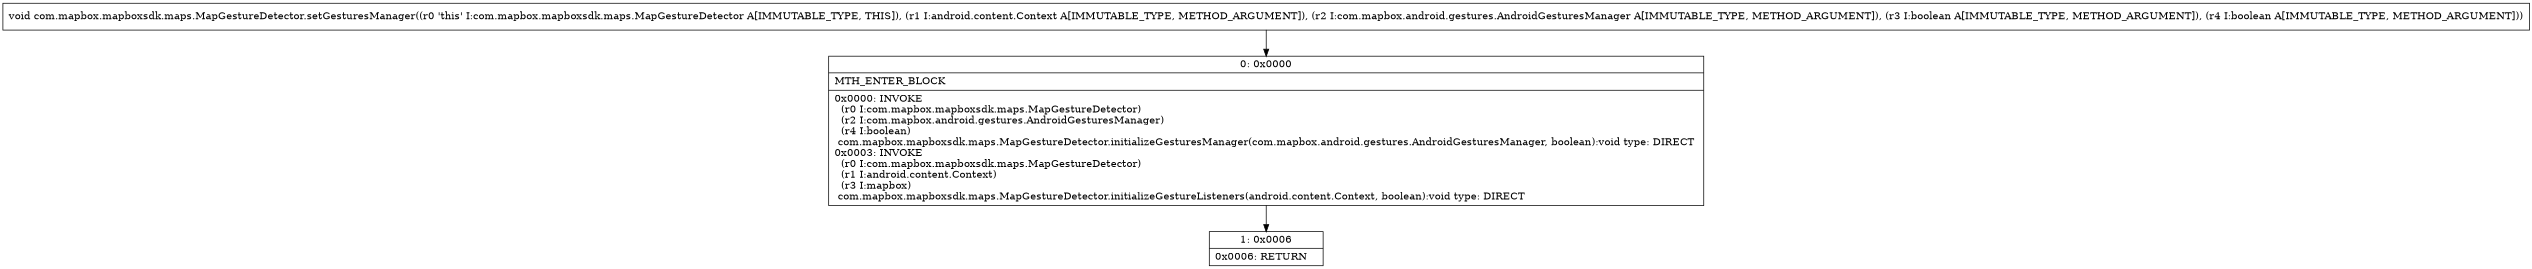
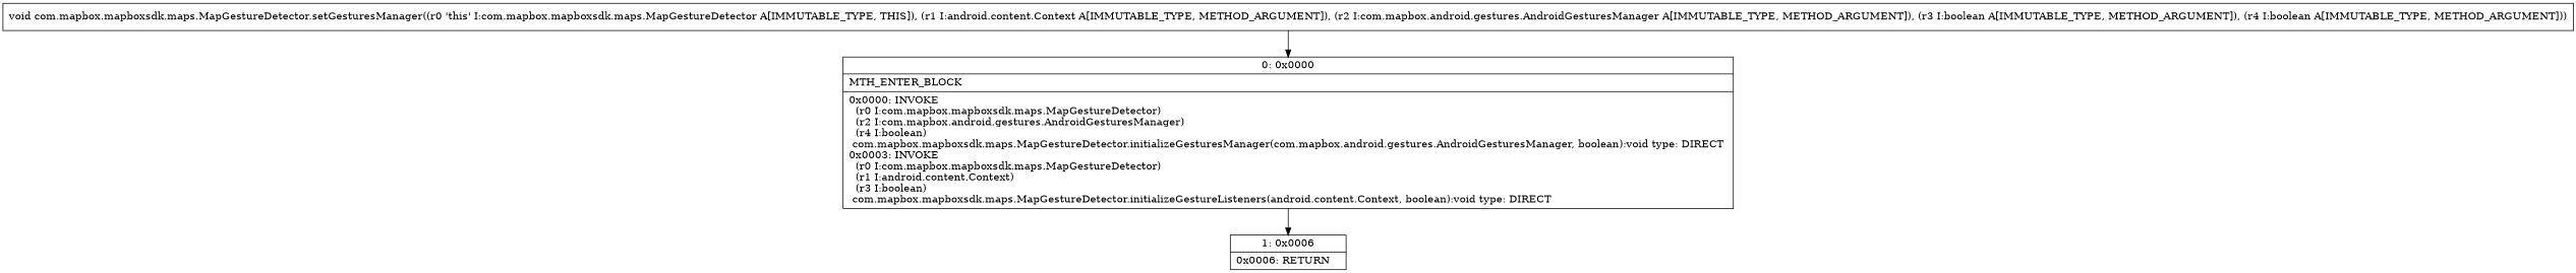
  digraph {
    node [shape=record]
-   n1 [label="{0\:\ 0x0000|MTH_ENTER_BLOCK\l|0x0000: INVOKE  \l  (r0 I:com.mapbox.mapboxsdk.maps.MapGestureDetector)\l  (r2 I:com.mapbox.android.gestures.AndroidGesturesManager)\l  (r4 I:boolean)\l com.mapbox.mapboxsdk.maps.MapGestureDetector.initializeGesturesManager(com.mapbox.android.gestures.AndroidGesturesManager, boolean):void type: DIRECT \l0x0003: INVOKE  \l  (r0 I:com.mapbox.mapboxsdk.maps.MapGestureDetector)\l  (r1 I:android.content.Context)\l  (r3 I:mapbox)\l com.mapbox.mapboxsdk.maps.MapGestureDetector.initializeGestureListeners(android.content.Context, boolean):void type: DIRECT \l}"]
+   n1 [label="{0\:\ 0x0000|MTH_ENTER_BLOCK\l|0x0000: INVOKE  \l  (r0 I:com.mapbox.mapboxsdk.maps.MapGestureDetector)\l  (r2 I:com.mapbox.android.gestures.AndroidGesturesManager)\l  (r4 I:boolean)\l com.mapbox.mapboxsdk.maps.MapGestureDetector.initializeGesturesManager(com.mapbox.android.gestures.AndroidGesturesManager, boolean):void type: DIRECT \l0x0003: INVOKE  \l  (r0 I:com.mapbox.mapboxsdk.maps.MapGestureDetector)\l  (r1 I:android.content.Context)\l  (r3 I:boolean)\l com.mapbox.mapboxsdk.maps.MapGestureDetector.initializeGestureListeners(android.content.Context, boolean):void type: DIRECT \l}"]
    n2 [label="{1\:\ 0x0006|0x0006: RETURN   \l}"]
    n3 [label="{void com.mapbox.mapboxsdk.maps.MapGestureDetector.setGesturesManager((r0 'this' I:com.mapbox.mapboxsdk.maps.MapGestureDetector A[IMMUTABLE_TYPE, THIS]), (r1 I:android.content.Context A[IMMUTABLE_TYPE, METHOD_ARGUMENT]), (r2 I:com.mapbox.android.gestures.AndroidGesturesManager A[IMMUTABLE_TYPE, METHOD_ARGUMENT]), (r3 I:boolean A[IMMUTABLE_TYPE, METHOD_ARGUMENT]), (r4 I:boolean A[IMMUTABLE_TYPE, METHOD_ARGUMENT])) }"]
    n1 -> n2
    n3 -> n1
  }
